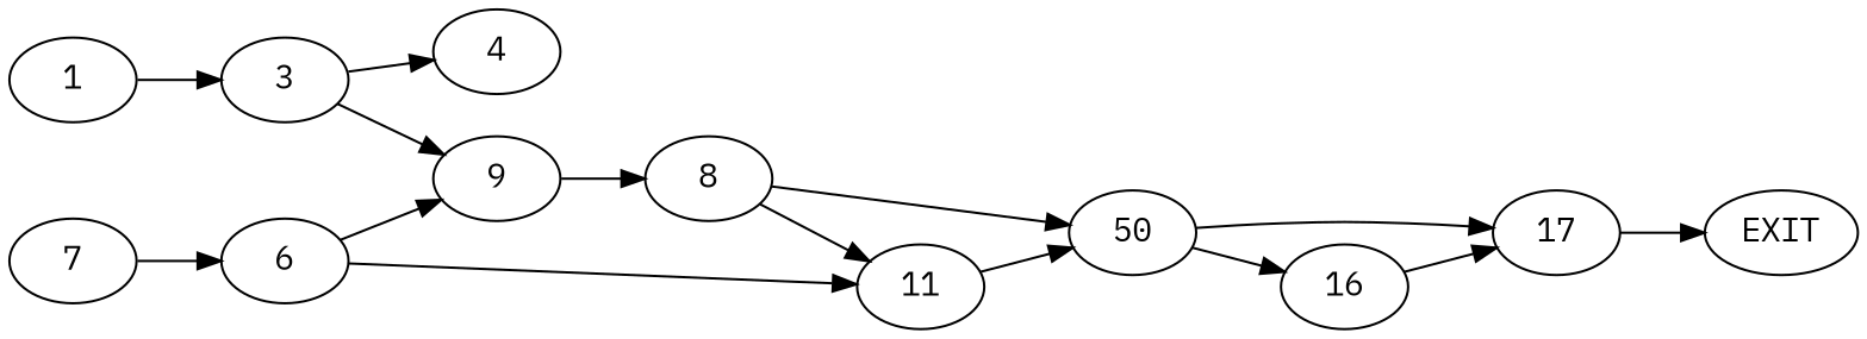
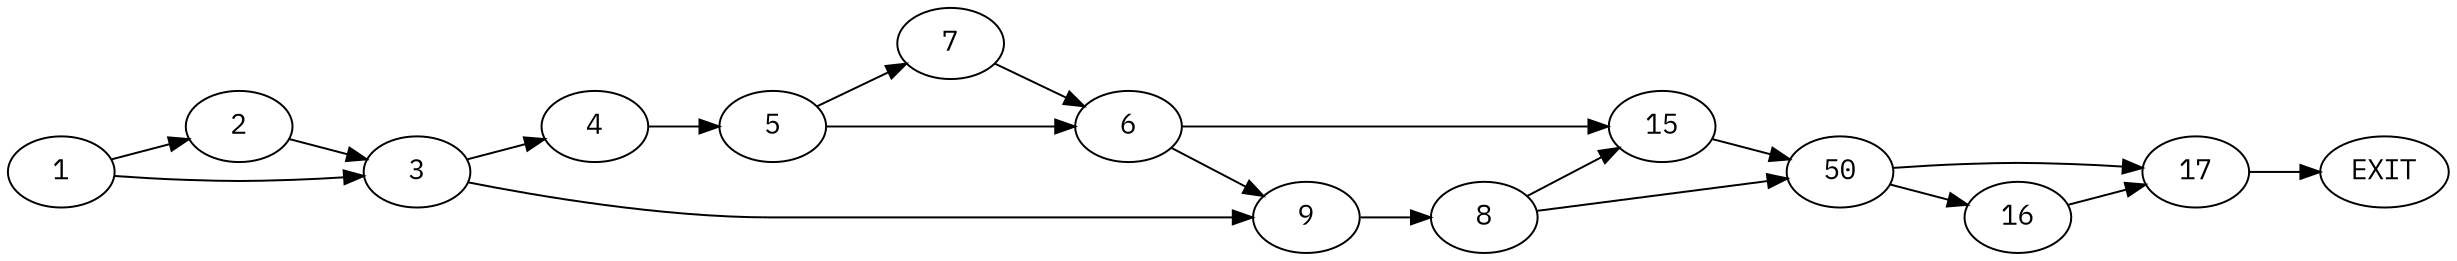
  digraph {
    fontname="IBM Plex Mono"
    rankdir=LR
    node [fontname="IBM Plex Mono"]
    edge [fontname="IBM Plex Mono"]
    1
+   2
    3
    n4 [label=EXIT]
    4
    9
+   5
    6
    7
-   11
+   11 [label=15]
    n11 [label=50]
    8
    n13 [label=17]
    n14 [label=16]
+   1 -> 2
    1 -> 3
+   2 -> 3
    3 -> 4
    3 -> 9
+   4 -> 5
    9 -> 8
+   5 -> 6
+   5 -> 7
    6 -> 9
    6 -> 11
    7 -> 6
    11 -> n11
    n11 -> n13
    n11 -> n14
    8 -> 11
    8 -> n11
    n13 -> n4
    n14 -> n13
  }
